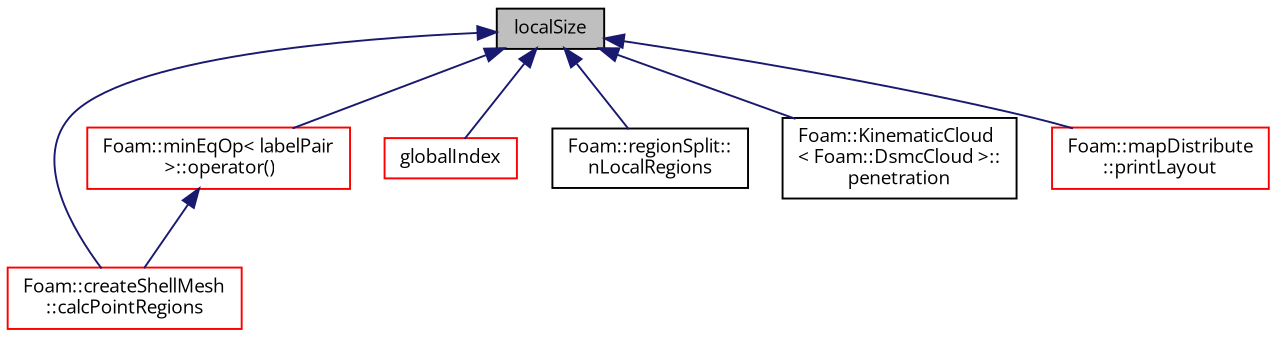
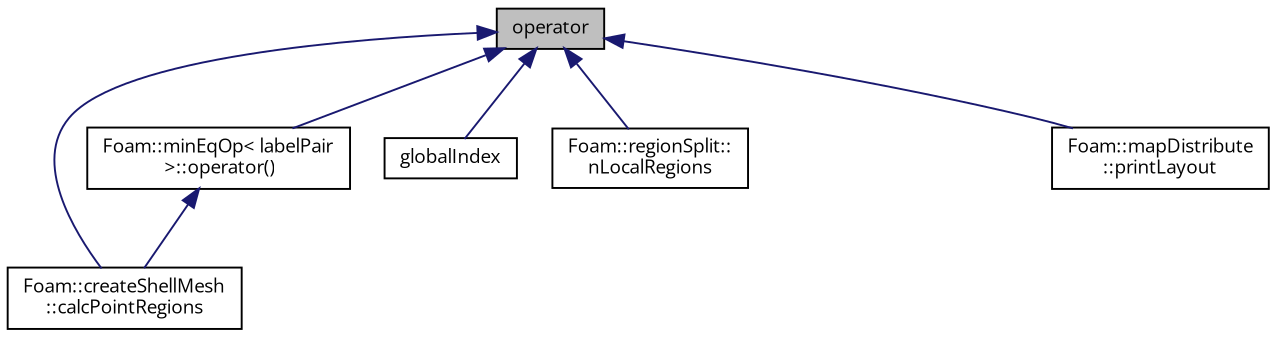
  digraph {
    fontname="Open Sans"
    rankdir=TB
    node [color=black fontname="Open Sans" fontsize=10 shape=record]
    edge [color=midnightblue dir=back fontname="Open Sans" fontsize=10 labelfontname=FreeSans labelfontsize=10 style=solid]
-   n1 [fillcolor=grey75 fontcolor=black height=0.2 label=localSize style=filled width=0.4]
-   n2 [color=red height=0.2 label="Foam::createShellMesh\l::calcPointRegions" width=0.4]
-   n3 [color=red height=0.2 label="Foam::minEqOp\< labelPair\l \>::operator()" width=0.4]
-   n4 [color=red height=0.2 label=globalIndex width=0.4]
+   n1 [fillcolor=grey75 fontcolor=black height=0.2 label=operator style=filled width=0.4]
+   n2 [height=0.2 label="Foam::createShellMesh\l::calcPointRegions" width=0.4]
+   n3 [height=0.2 label="Foam::minEqOp\< labelPair\l \>::operator()" width=0.4]
+   n4 [height=0.2 label=globalIndex width=0.4]
    n5 [height=0.2 label="Foam::regionSplit::\lnLocalRegions" width=0.4]
-   n6 [height=0.2 label="Foam::KinematicCloud\l\< Foam::DsmcCloud \>::\lpenetration" width=0.4]
-   n7 [color=red height=0.2 label="Foam::mapDistribute\l::printLayout" width=0.4]
+   n7 [height=0.2 label="Foam::mapDistribute\l::printLayout" width=0.4]
    n1 -> n2
    n1 -> n3
    n1 -> n4
    n1 -> n5
-   n1 -> n6
    n1 -> n7
    n3 -> n2
  }
